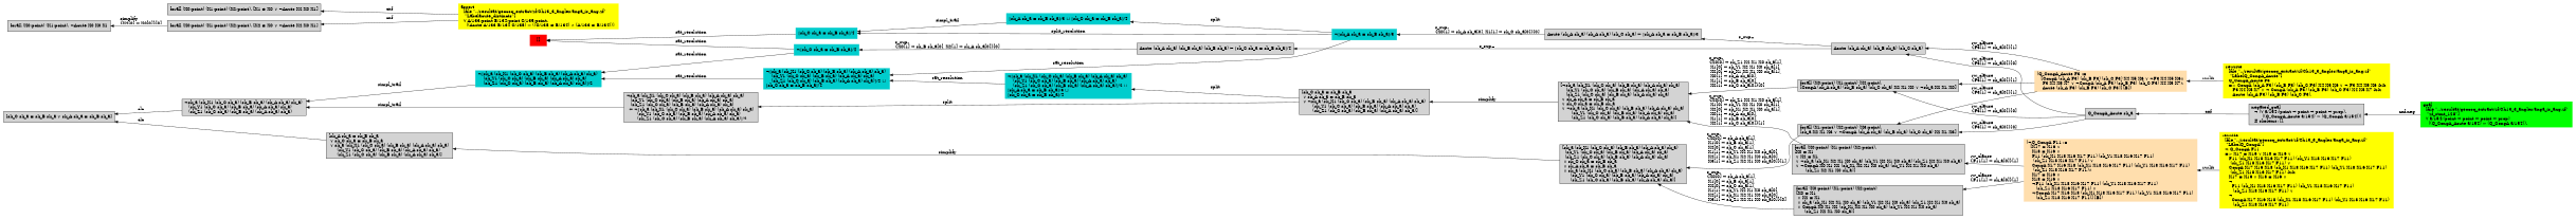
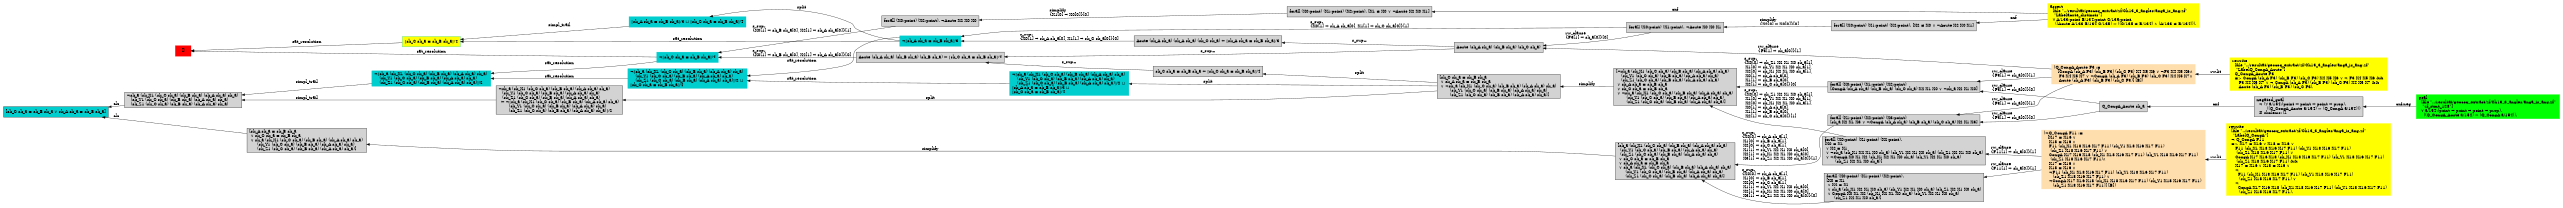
  digraph {
    rankdir=LR
    node [shape=box style=filled]
    edge [dir=back]
    n1 [color=red label="[]"]
    n2 [color=cyan3 label="¬⟦sk_C sk_a = sk_B sk_a⟧/4\l"]
-   n3 [color=cyan3 label="⟦sk_C sk_a = sk_B sk_a⟧/4\l"]
+   n3 [color=cyan3 label="⟦sk_C sk_a = sk_B sk_a⟧/4\l" fillcolor=yellow]
+   n4 [label="forall (X0:point) (X2:point). ¬Acute X2 X0 X0\l"]
    n5 [label="Acute (sk_A sk_a) (sk_B sk_a) (sk_B sk_a) ← ⟦sk_C sk_a = sk_B sk_a⟧/4\l"]
    n6 [color=cyan3 label="¬⟦sk_A sk_a = sk_B sk_a⟧/3\l"]
    n7 [color=cyan3 label="⟦sk_A sk_a = sk_B sk_a⟧/3 ⊔ ⟦sk_C sk_a = sk_B sk_a⟧/4\l"]
    n8 [label="forall (X0:point) (X1:point) (X2:point). [X1 ≠ X0 ∨ ¬Acute X2 X0 X1]\l"]
    n9 [label="Acute (sk_A sk_a) (sk_B sk_a) (sk_C sk_a)\l"]
+   n10 [label="sk_C sk_a = sk_B sk_a ← ⟦sk_C sk_a = sk_B sk_a⟧/4\l"]
    n11 [color=yellow label="assert\l  [file \"../resultat/geocoq_extract/zf/Ch13_3_angles/anga_is_ang.zf\" \l   \"Labelacute_distincts\"]\l  ∀ A/133:point B/134:point C/135:point.\l    ((Acute A/133 B/134 C/135) ⇒ ((C/135 ≠ B/134) ∧ (A/133 ≠ B/134))).\l"]
    n12 [color=navajowhite label="(Q_CongA_Acute F3 :=\l   [CongA (sk_A F3) (sk_B F3) (sk_C F3) X4 X5 X6 ∨ ¬F3 X4 X5 X6∧\l    F3 X4 X5 X7 ∨ ¬CongA (sk_A F3) (sk_B F3) (sk_C F3) X4 X5 X7∧\l    Acute (sk_A F3) (sk_B F3) (sk_C F3)] [B])\l"]
    n13 [label="Q_CongA_Acute sk_a\l"]
    n14 [label="[sk_C sk_a = sk_B sk_a\l ∨ sk_A sk_a = sk_B sk_a\l ∨ ¬sk_a (sk_X1 (sk_C sk_a) (sk_B sk_a) (sk_A sk_a) sk_a) \l        (sk_Y1 (sk_C sk_a) (sk_B sk_a) (sk_A sk_a) sk_a) \l        (sk_Z1 (sk_C sk_a) (sk_B sk_a) (sk_A sk_a) sk_a)]\l"]
    n15 [color=yellow label="rewrite\l  [file \"../resultat/geocoq_extract/zf/Ch13_3_angles/anga_is_ang.zf\" \l   \"LabelQ_CongA_Acute\"]\l  Q_CongA_Acute F3\l  =\> CongA (sk_A F3) (sk_B F3) (sk_C F3) X4 X5 X6 ∨ ¬ F3 X4 X5 X6 && \l     F3 X4 X5 X7 ∨ ¬ CongA (sk_A F3) (sk_B F3) (sk_C F3) X4 X5 X7 && \l     Acute (sk_A F3) (sk_B F3) (sk_C F3).\l"]
    n16 [label="negated_goal\l  ¬ (∀ a/154:(point → point → point → prop).\l        ((Q_CongA_Acute a/154) ⇒ (Q_CongA a/154)))\l  # skolems: [].\l"]
    n17 [color=green label="goal\l  [file \"../resultat/geocoq_extract/zf/Ch13_3_angles/anga_is_ang.zf\" \l   \"zf_stmt_128\"]\l  ∀ a/154:(point → point → point → prop).\l    ((Q_CongA_Acute a/154) ⇒ (Q_CongA a/154)).\l"]
    n18 [label="[¬sk_a (sk_X1 (sk_C sk_a) (sk_B sk_a) (sk_A sk_a) sk_a) \l    (sk_Y1 (sk_C sk_a) (sk_B sk_a) (sk_A sk_a) sk_a) \l    (sk_Z1 (sk_C sk_a) (sk_B sk_a) (sk_A sk_a) sk_a)\l ∨ sk_A sk_a = sk_B sk_a\l ∨ sk_C sk_a = sk_B sk_a\l ∨ ¬sk_a (sk_X1 (sk_C sk_a) (sk_B sk_a) (sk_A sk_a) sk_a) \l        (sk_Y1 (sk_C sk_a) (sk_B sk_a) (sk_A sk_a) sk_a) \l        (sk_Z1 (sk_C sk_a) (sk_B sk_a) (sk_A sk_a) sk_a)]\l"]
    n19 [label="forall (X0:point) (X1:point) (X2:point).\l[X0 = X1\l ∨ X2 = X1\l ∨ ¬sk_a (sk_X1 X2 X1 X0 sk_a) (sk_Y1 X2 X1 X0 sk_a) (sk_Z1 X2 X1 X0 sk_a)\l ∨ ¬CongA X0 X1 X2 (sk_X1 X2 X1 X0 sk_a) (sk_Y1 X2 X1 X0 sk_a) \l        (sk_Z1 X2 X1 X0 sk_a)]\l"]
    n20 [label="forall (X0:point) (X1:point) (X2:point).\l[CongA (sk_A sk_a) (sk_B sk_a) (sk_C sk_a) X2 X1 X0 ∨ ¬sk_a X2 X1 X0]\l"]
    n21 [color=navajowhite label="(¬Q_CongA F11 :=\l   [X17 = X16 ∨ \l    X18 = X16 ∨ \l    F11 (sk_X1 X18 X16 X17 F11) (sk_Y1 X18 X16 X17 F11) \l     (sk_Z1 X18 X16 X17 F11) ∨ \l    CongA X17 X16 X18 (sk_X1 X18 X16 X17 F11) (sk_Y1 X18 X16 X17 F11) \l     (sk_Z1 X18 X16 X17 F11)∧\l    X17 = X16 ∨ \l    X18 = X16 ∨ \l    ¬F11 (sk_X1 X18 X16 X17 F11) (sk_Y1 X18 X16 X17 F11) \l       (sk_Z1 X18 X16 X17 F11) ∨ \l    ¬CongA X17 X16 X18 (sk_X1 X18 X16 X17 F11) (sk_Y1 X18 X16 X17 F11) \l       (sk_Z1 X18 X16 X17 F11)] [B])\l"]
    n22 [color=yellow label="rewrite\l  [file \"../resultat/geocoq_extract/zf/Ch13_3_angles/anga_is_ang.zf\" \l   \"LabelQ_CongA\"]\l  ¬ Q_CongA F11\l  =\> X17 = X16 ∨ X18 = X16 ∨ \l     F11 (sk_X1 X18 X16 X17 F11) (sk_Y1 X18 X16 X17 F11) \l      (sk_Z1 X18 X16 X17 F11) ∨ \l     CongA X17 X16 X18 (sk_X1 X18 X16 X17 F11) (sk_Y1 X18 X16 X17 F11) \l      (sk_Z1 X18 X16 X17 F11) && \l     X17 = X16 ∨ X18 = X16 ∨ \l     ¬\l       F11 (sk_X1 X18 X16 X17 F11) (sk_Y1 X18 X16 X17 F11) \l        (sk_Z1 X18 X16 X17 F11) ∨ \l     ¬\l       CongA X17 X16 X18 (sk_X1 X18 X16 X17 F11) (sk_Y1 X18 X16 X17 F11) \l        (sk_Z1 X18 X16 X17 F11).\l"]
    n23 [label="forall (X0:point) (X1:point). ¬Acute X0 X0 X1\l"]
    n24 [label="Acute (sk_A sk_a) (sk_A sk_a) (sk_C sk_a) ← ⟦sk_A sk_a = sk_B sk_a⟧/3\l"]
    n25 [label="forall (X0:point) (X1:point) (X2:point). [X2 ≠ X0 ∨ ¬Acute X2 X0 X1]\l"]
-   n26 [label="[sk_C sk_a = sk_B sk_a ∨ sk_A sk_a = sk_B sk_a]\l"]
+   n26 [label="[sk_C sk_a = sk_B sk_a ∨ sk_A sk_a = sk_B sk_a]\l" fillcolor=cyan3]
    n27 [label="¬sk_a (sk_X1 (sk_C sk_a) (sk_B sk_a) (sk_A sk_a) sk_a) \l   (sk_Y1 (sk_C sk_a) (sk_B sk_a) (sk_A sk_a) sk_a) \l   (sk_Z1 (sk_C sk_a) (sk_B sk_a) (sk_A sk_a) sk_a)\l"]
    n28 [label="[sk_A sk_a = sk_B sk_a\l ∨ sk_C sk_a = sk_B sk_a\l ∨ sk_a (sk_X1 (sk_C sk_a) (sk_B sk_a) (sk_A sk_a) sk_a) \l      (sk_Y1 (sk_C sk_a) (sk_B sk_a) (sk_A sk_a) sk_a) \l      (sk_Z1 (sk_C sk_a) (sk_B sk_a) (sk_A sk_a) sk_a)]\l"]
    n29 [color=cyan3 label="¬⟦sk_a (sk_X1 (sk_C sk_a) (sk_B sk_a) (sk_A sk_a) sk_a) \l    (sk_Y1 (sk_C sk_a) (sk_B sk_a) (sk_A sk_a) sk_a) \l    (sk_Z1 (sk_C sk_a) (sk_B sk_a) (sk_A sk_a) sk_a)⟧/2\l"]
    n30 [label="¬sk_a (sk_X1 (sk_C sk_a) (sk_B sk_a) (sk_A sk_a) sk_a) \l   (sk_Y1 (sk_C sk_a) (sk_B sk_a) (sk_A sk_a) sk_a) \l   (sk_Z1 (sk_C sk_a) (sk_B sk_a) (sk_A sk_a) sk_a)\l  ← ¬⟦sk_a (sk_X1 (sk_C sk_a) (sk_B sk_a) (sk_A sk_a) sk_a) \l        (sk_Y1 (sk_C sk_a) (sk_B sk_a) (sk_A sk_a) sk_a) \l        (sk_Z1 (sk_C sk_a) (sk_B sk_a) (sk_A sk_a) sk_a)⟧/2\l"]
    n31 [label="[sk_a (sk_X1 (sk_C sk_a) (sk_B sk_a) (sk_A sk_a) sk_a) \l  (sk_Y1 (sk_C sk_a) (sk_B sk_a) (sk_A sk_a) sk_a) \l  (sk_Z1 (sk_C sk_a) (sk_B sk_a) (sk_A sk_a) sk_a)\l ∨ sk_C sk_a = sk_B sk_a\l ∨ sk_A sk_a = sk_B sk_a\l ∨ sk_a (sk_X1 (sk_C sk_a) (sk_B sk_a) (sk_A sk_a) sk_a) \l      (sk_Y1 (sk_C sk_a) (sk_B sk_a) (sk_A sk_a) sk_a) \l      (sk_Z1 (sk_C sk_a) (sk_B sk_a) (sk_A sk_a) sk_a)]\l"]
    n32 [color=cyan3 label="¬⟦sk_a (sk_X1 (sk_C sk_a) (sk_B sk_a) (sk_A sk_a) sk_a) \l    (sk_Y1 (sk_C sk_a) (sk_B sk_a) (sk_A sk_a) sk_a) \l    (sk_Z1 (sk_C sk_a) (sk_B sk_a) (sk_A sk_a) sk_a)⟧/2 ⊔ \l⟦sk_C sk_a = sk_B sk_a⟧/4\l"]
    n33 [color=cyan3 label="¬⟦sk_a (sk_X1 (sk_C sk_a) (sk_B sk_a) (sk_A sk_a) sk_a) \l    (sk_Y1 (sk_C sk_a) (sk_B sk_a) (sk_A sk_a) sk_a) \l    (sk_Z1 (sk_C sk_a) (sk_B sk_a) (sk_A sk_a) sk_a)⟧/2 ⊔ \l⟦sk_A sk_a = sk_B sk_a⟧/3 ⊔ \l⟦sk_C sk_a = sk_B sk_a⟧/4\l"]
    n34 [label="forall (X1:point) (X2:point) (X3:point).\l[sk_a X2 X1 X3 ∨ ¬CongA (sk_A sk_a) (sk_B sk_a) (sk_C sk_a) X2 X1 X3]\l"]
    n35 [label="forall (X0:point) (X1:point) (X2:point).\l[X0 = X1\l ∨ X2 = X1\l ∨ sk_a (sk_X1 X2 X1 X0 sk_a) (sk_Y1 X2 X1 X0 sk_a) (sk_Z1 X2 X1 X0 sk_a)\l ∨ CongA X0 X1 X2 (sk_X1 X2 X1 X0 sk_a) (sk_Y1 X2 X1 X0 sk_a) \l      (sk_Z1 X2 X1 X0 sk_a)]\l"]
    n1 -> n2 [label=sat_resolution]
    n1 -> n3 [label=sat_resolution]
+   n2 -> n4 [label="s_sup-\l\{X0[1] → sk_B sk_a[0], X2[1] → sk_A sk_a[0]\}[1]\l"]
    n2 -> n5 [label="s_sup-\l\{X0[1] → sk_B sk_a[0], X2[1] → sk_A sk_a[0]\}[0]\l"]
-   n3 -> n6 [label=split_resolution]
+   n3 -> n6 [label=sat_resolution]
    n3 -> n7 [label=simpl_trail]
+   n4 -> n8 [label="simplify\l\{X1[0] → X0[0]\}[0]\l"]
    n5 -> n9 [label="s_sup+\l"]
+   n5 -> n10 [label="s_sup+\l"]
+   n6 -> n23 [label="s_sup-\l\{X0[1] → sk_A sk_a[0], X1[1] → sk_C sk_a[0]\}[1]\l"]
    n6 -> n24 [label="s_sup-\l\{X0[1] → sk_A sk_a[0], X1[1] → sk_C sk_a[0]\}[0]\l"]
    n7 -> n6 [label=split]
    n8 -> n11 [label=cnf]
    n9 -> n12 [label="rw_clause\l\{F3[1] → sk_a[0]\}[1]\l"]
-   n9 -> n13 [label="rw_clause\l\{F3[1] → sk_a[0]\}[0]\l"]
+   n9 -> n23 [label="rw_clause\l\{F3[1] → sk_a[0]\}[0]\l"]
+   n10 -> n14 [label=split]
    n12 -> n15 [label="rw.lit"]
    n13 -> n16 [label=cnf]
    n14 -> n18 [label=simplify]
    n16 -> n17 [label="cnf.neg"]
    n18 -> n19 [label="s_sup-\l\{X0[0] → sk_Z1 X2 X1 X0 sk_a[1], \l X1[0] → sk_Y1 X2 X1 X0 sk_a[1], \l X2[0] → sk_X1 X2 X1 X0 sk_a[1], \l X0[1] → sk_A sk_a[0], \l X1[1] → sk_B sk_a[0], \l X2[1] → sk_C sk_a[0]\}[1]\l"]
    n18 -> n20 [label="s_sup-\l\{X0[0] → sk_Z1 X2 X1 X0 sk_a[1], \l X1[0] → sk_Y1 X2 X1 X0 sk_a[1], \l X2[0] → sk_X1 X2 X1 X0 sk_a[1], \l X0[1] → sk_A sk_a[0], \l X1[1] → sk_B sk_a[0], \l X2[1] → sk_C sk_a[0]\}[0]\l"]
    n19 -> n21 [label="rw_clause\l\{F11[1] → sk_a[0]\}[1]\l"]
    n20 -> n12 [label="rw_clause\l\{F3[1] → sk_a[0]\}[1]\l"]
    n20 -> n13 [label="rw_clause\l\{F3[1] → sk_a[0]\}[0]\l"]
    n21 -> n22 [label="rw.lit"]
    n23 -> n25 [label="simplify\l\{X2[0] → X0[0]\}[0]\l"]
    n24 -> n9 [label="s_sup+\l"]
    n25 -> n11 [label=cnf]
    n26 -> n27 [label=clc]
    n26 -> n28 [label=clc]
    n27 -> n29 [label=simpl_trail]
    n27 -> n30 [label=simpl_trail]
    n28 -> n31 [label=simplify]
    n29 -> n2 [label=sat_resolution]
    n29 -> n32 [label=sat_resolution]
    n30 -> n14 [label=split]
    n31 -> n34 [label="s_sup-\l\{X0[0] → sk_A sk_a[1], \l X1[0] → sk_B sk_a[1], \l X2[0] → sk_C sk_a[1], \l X1[1] → sk_Y1 X2 X1 X0 sk_a[0], \l X2[1] → sk_X1 X2 X1 X0 sk_a[0], \l X3[1] → sk_Z1 X2 X1 X0 sk_a[0]\}[1]\l"]
    n31 -> n35 [label="s_sup-\l\{X0[0] → sk_A sk_a[1], \l X1[0] → sk_B sk_a[1], \l X2[0] → sk_C sk_a[1], \l X1[1] → sk_Y1 X2 X1 X0 sk_a[0], \l X2[1] → sk_X1 X2 X1 X0 sk_a[0], \l X3[1] → sk_Z1 X2 X1 X0 sk_a[0]\}[0]\l"]
    n32 -> n6 [label=sat_resolution]
    n32 -> n33 [label=sat_resolution]
    n33 -> n14 [label=split]
    n34 -> n12 [label="rw_clause\l\{F3[1] → sk_a[0]\}[1]\l"]
    n34 -> n13 [label="rw_clause\l\{F3[1] → sk_a[0]\}[0]\l"]
    n35 -> n21 [label="rw_clause\l\{F11[1] → sk_a[0]\}[1]\l"]
  }
